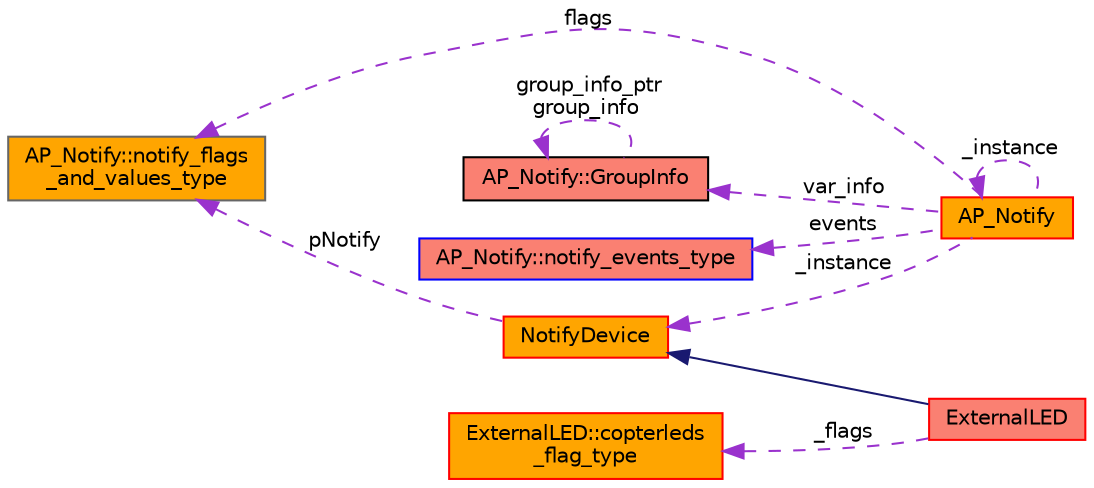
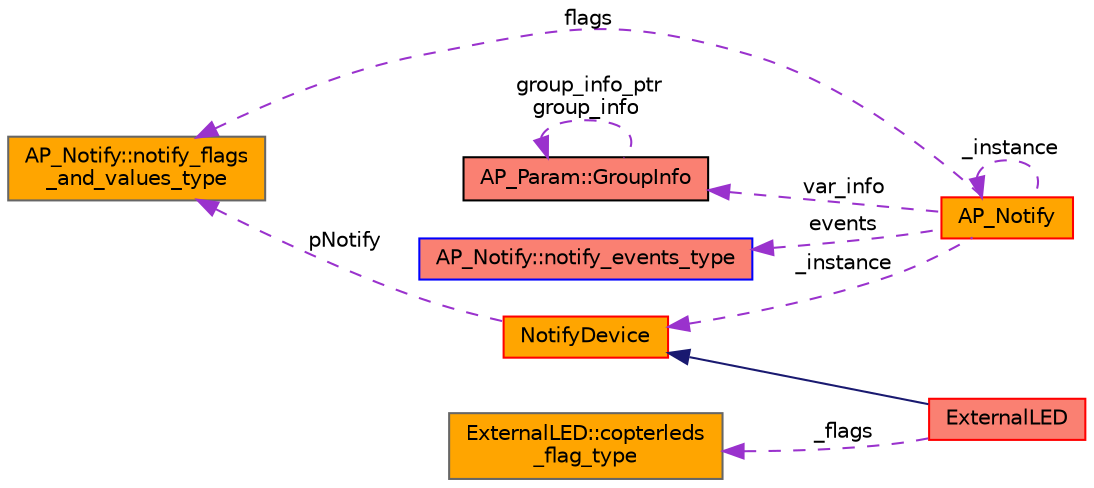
  digraph {
    rankdir=LR
    node [color=red fillcolor=orange fontname=Helvetica fontsize=10 shape=record style=filled]
    edge [color=darkorchid3 dir=back fontname=Helvetica fontsize=10 labelfontname=Helvetica labelfontsize=10 style=dashed]
    n1 [fillcolor=salmon fontcolor=black height=0.2 label=ExternalLED width=0.4]
    n2 [height=0.2 label=NotifyDevice width=0.4]
    n3 [height=0.2 label=AP_Notify width=0.4]
    n4 [color=blue fillcolor=salmon height=0.2 label="AP_Notify::notify_events_type" width=0.4]
    n5 [color=gray40 height=0.2 label="AP_Notify::notify_flags\l_and_values_type" width=0.4]
-   n6 [color=black fillcolor=salmon height=0.2 label="AP_Notify::GroupInfo" width=0.4]
-   n7 [height=0.2 label="ExternalLED::copterleds\l_flag_type" width=0.4]
+   n6 [color=black fillcolor=salmon height=0.2 label="AP_Param::GroupInfo" width=0.4]
+   n7 [color=gray40 height=0.2 label="ExternalLED::copterleds\l_flag_type" width=0.4]
    n2 -> n1 [color=midnightblue style=solid]
    n2 -> n3 [label=" _instance"]
    n3 -> n3 [label=" _instance"]
    n4 -> n3 [label=" events"]
    n5 -> n2 [label=" pNotify"]
    n5 -> n3 [label=" flags"]
    n6 -> n3 [label=" var_info"]
    n6 -> n6 [label=" group_info_ptr\ngroup_info"]
    n7 -> n1 [label=" _flags"]
  }
